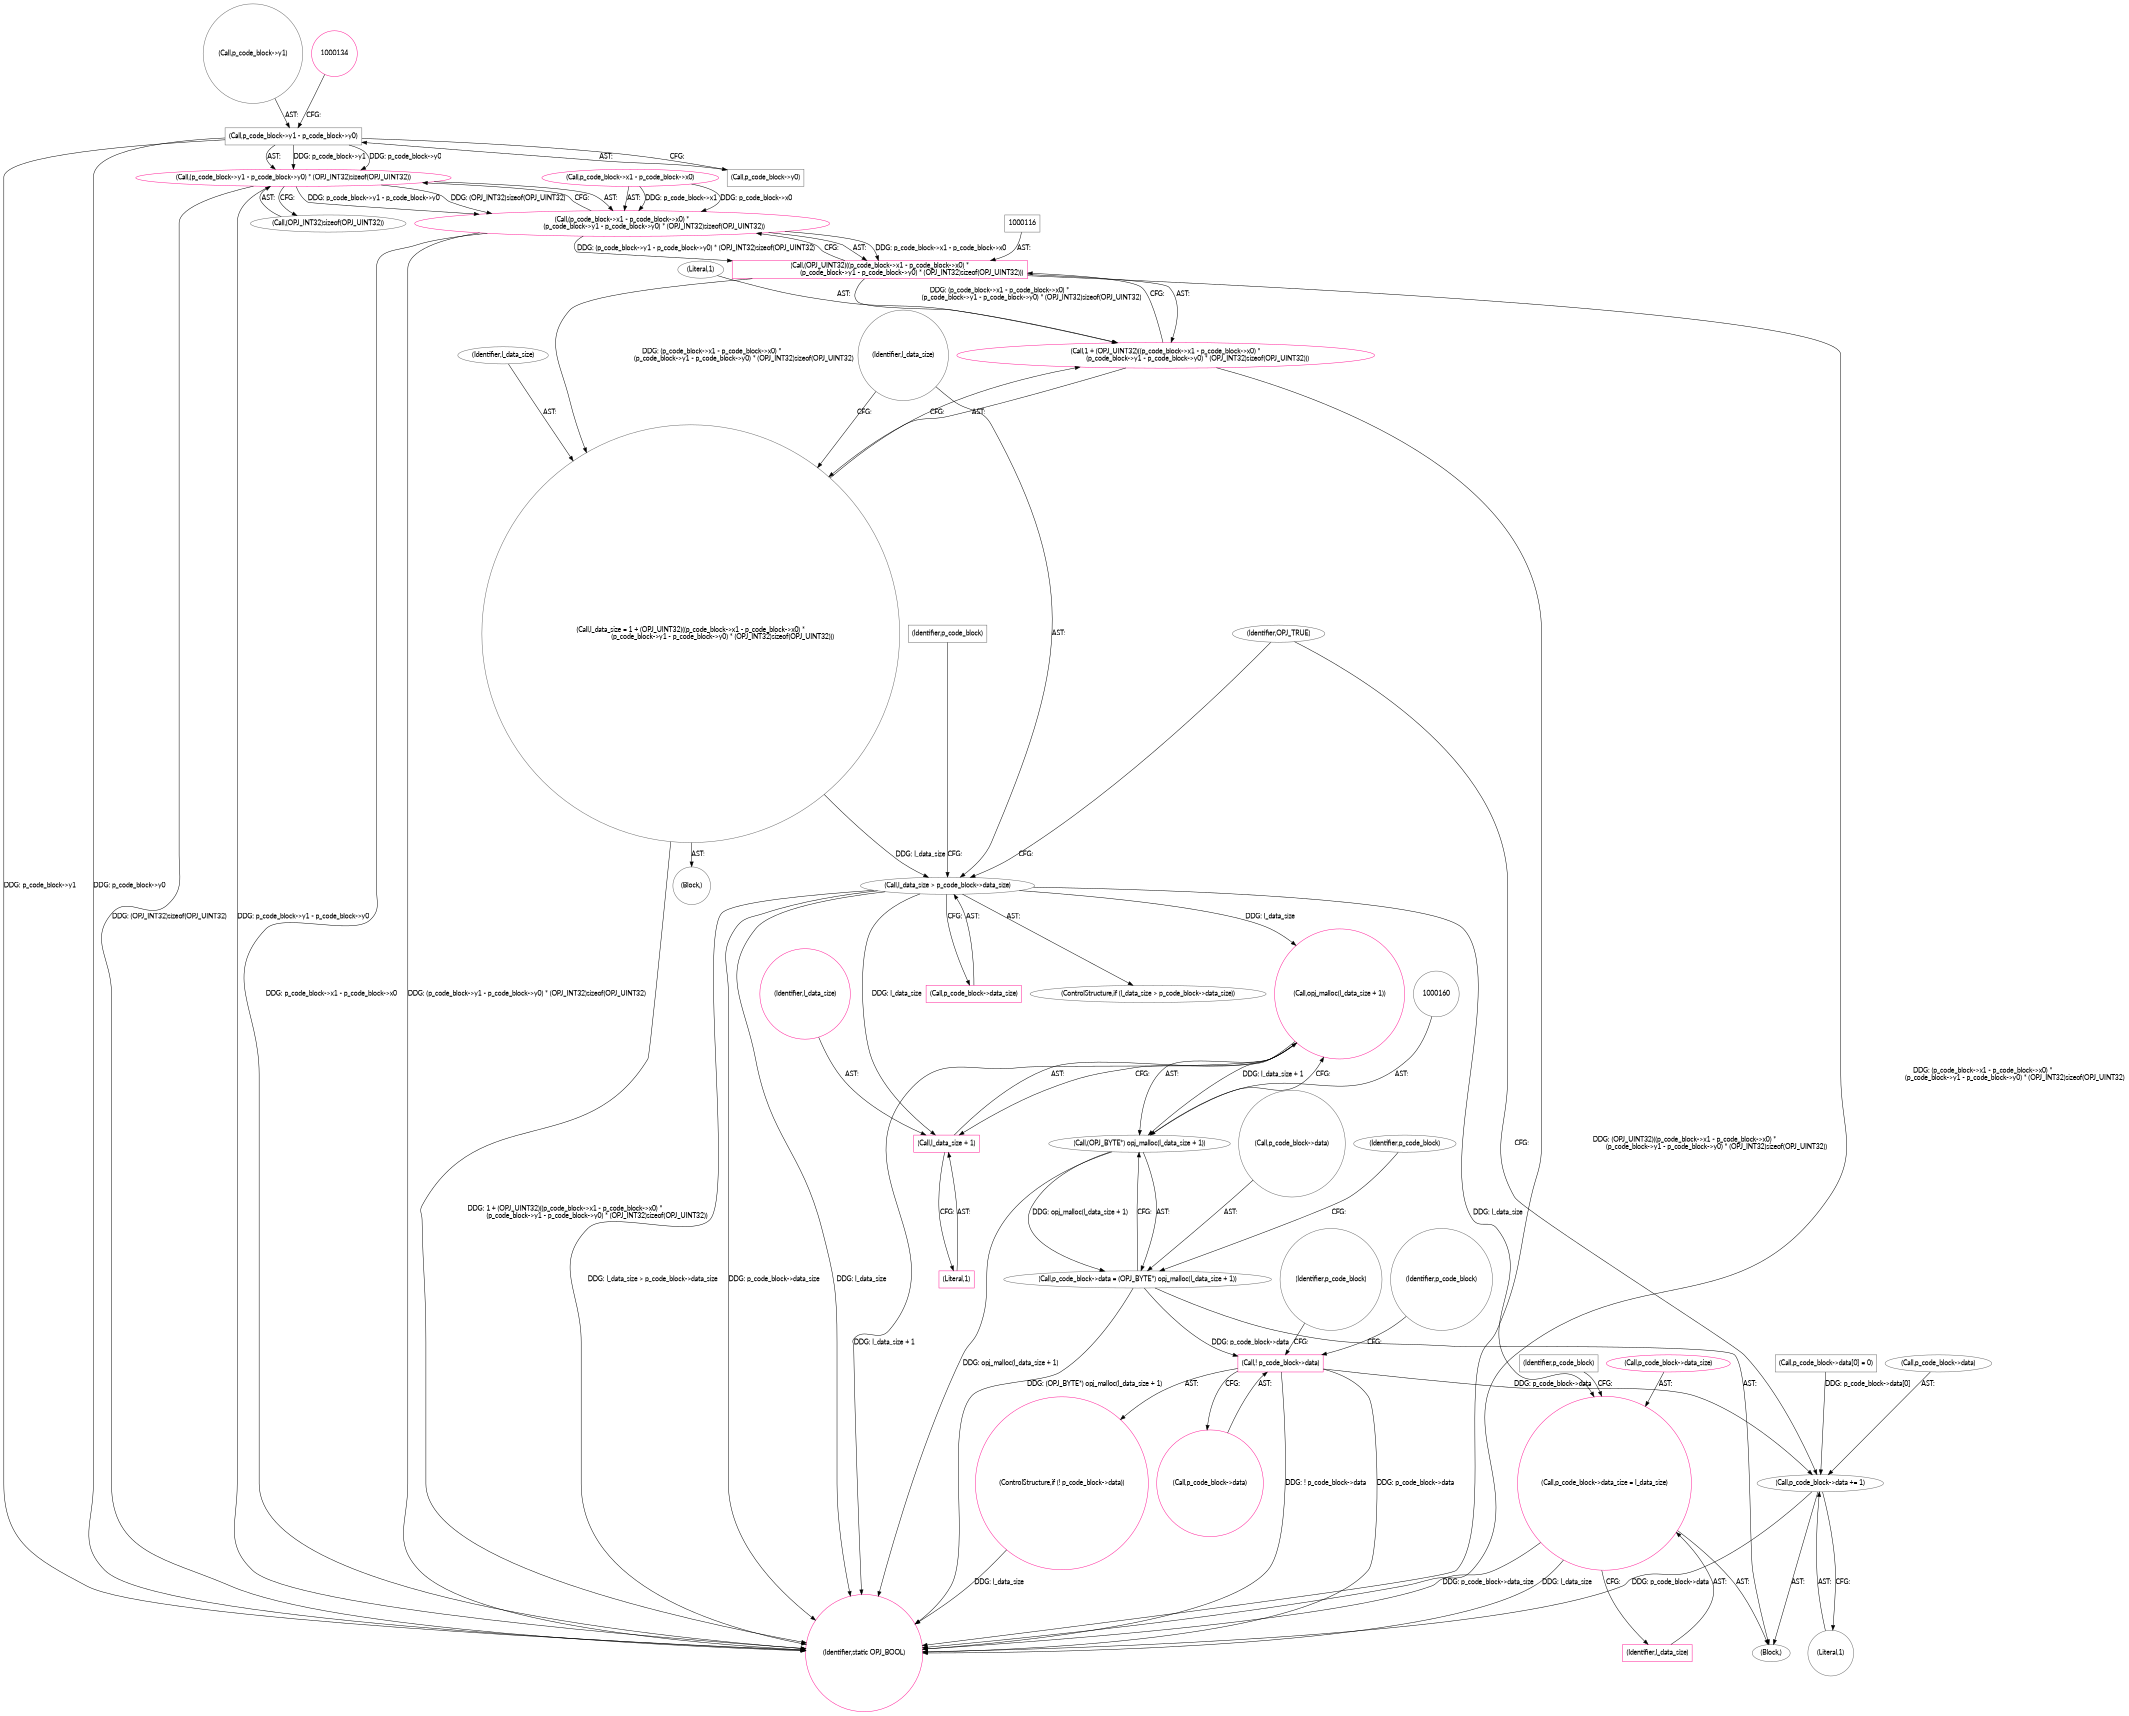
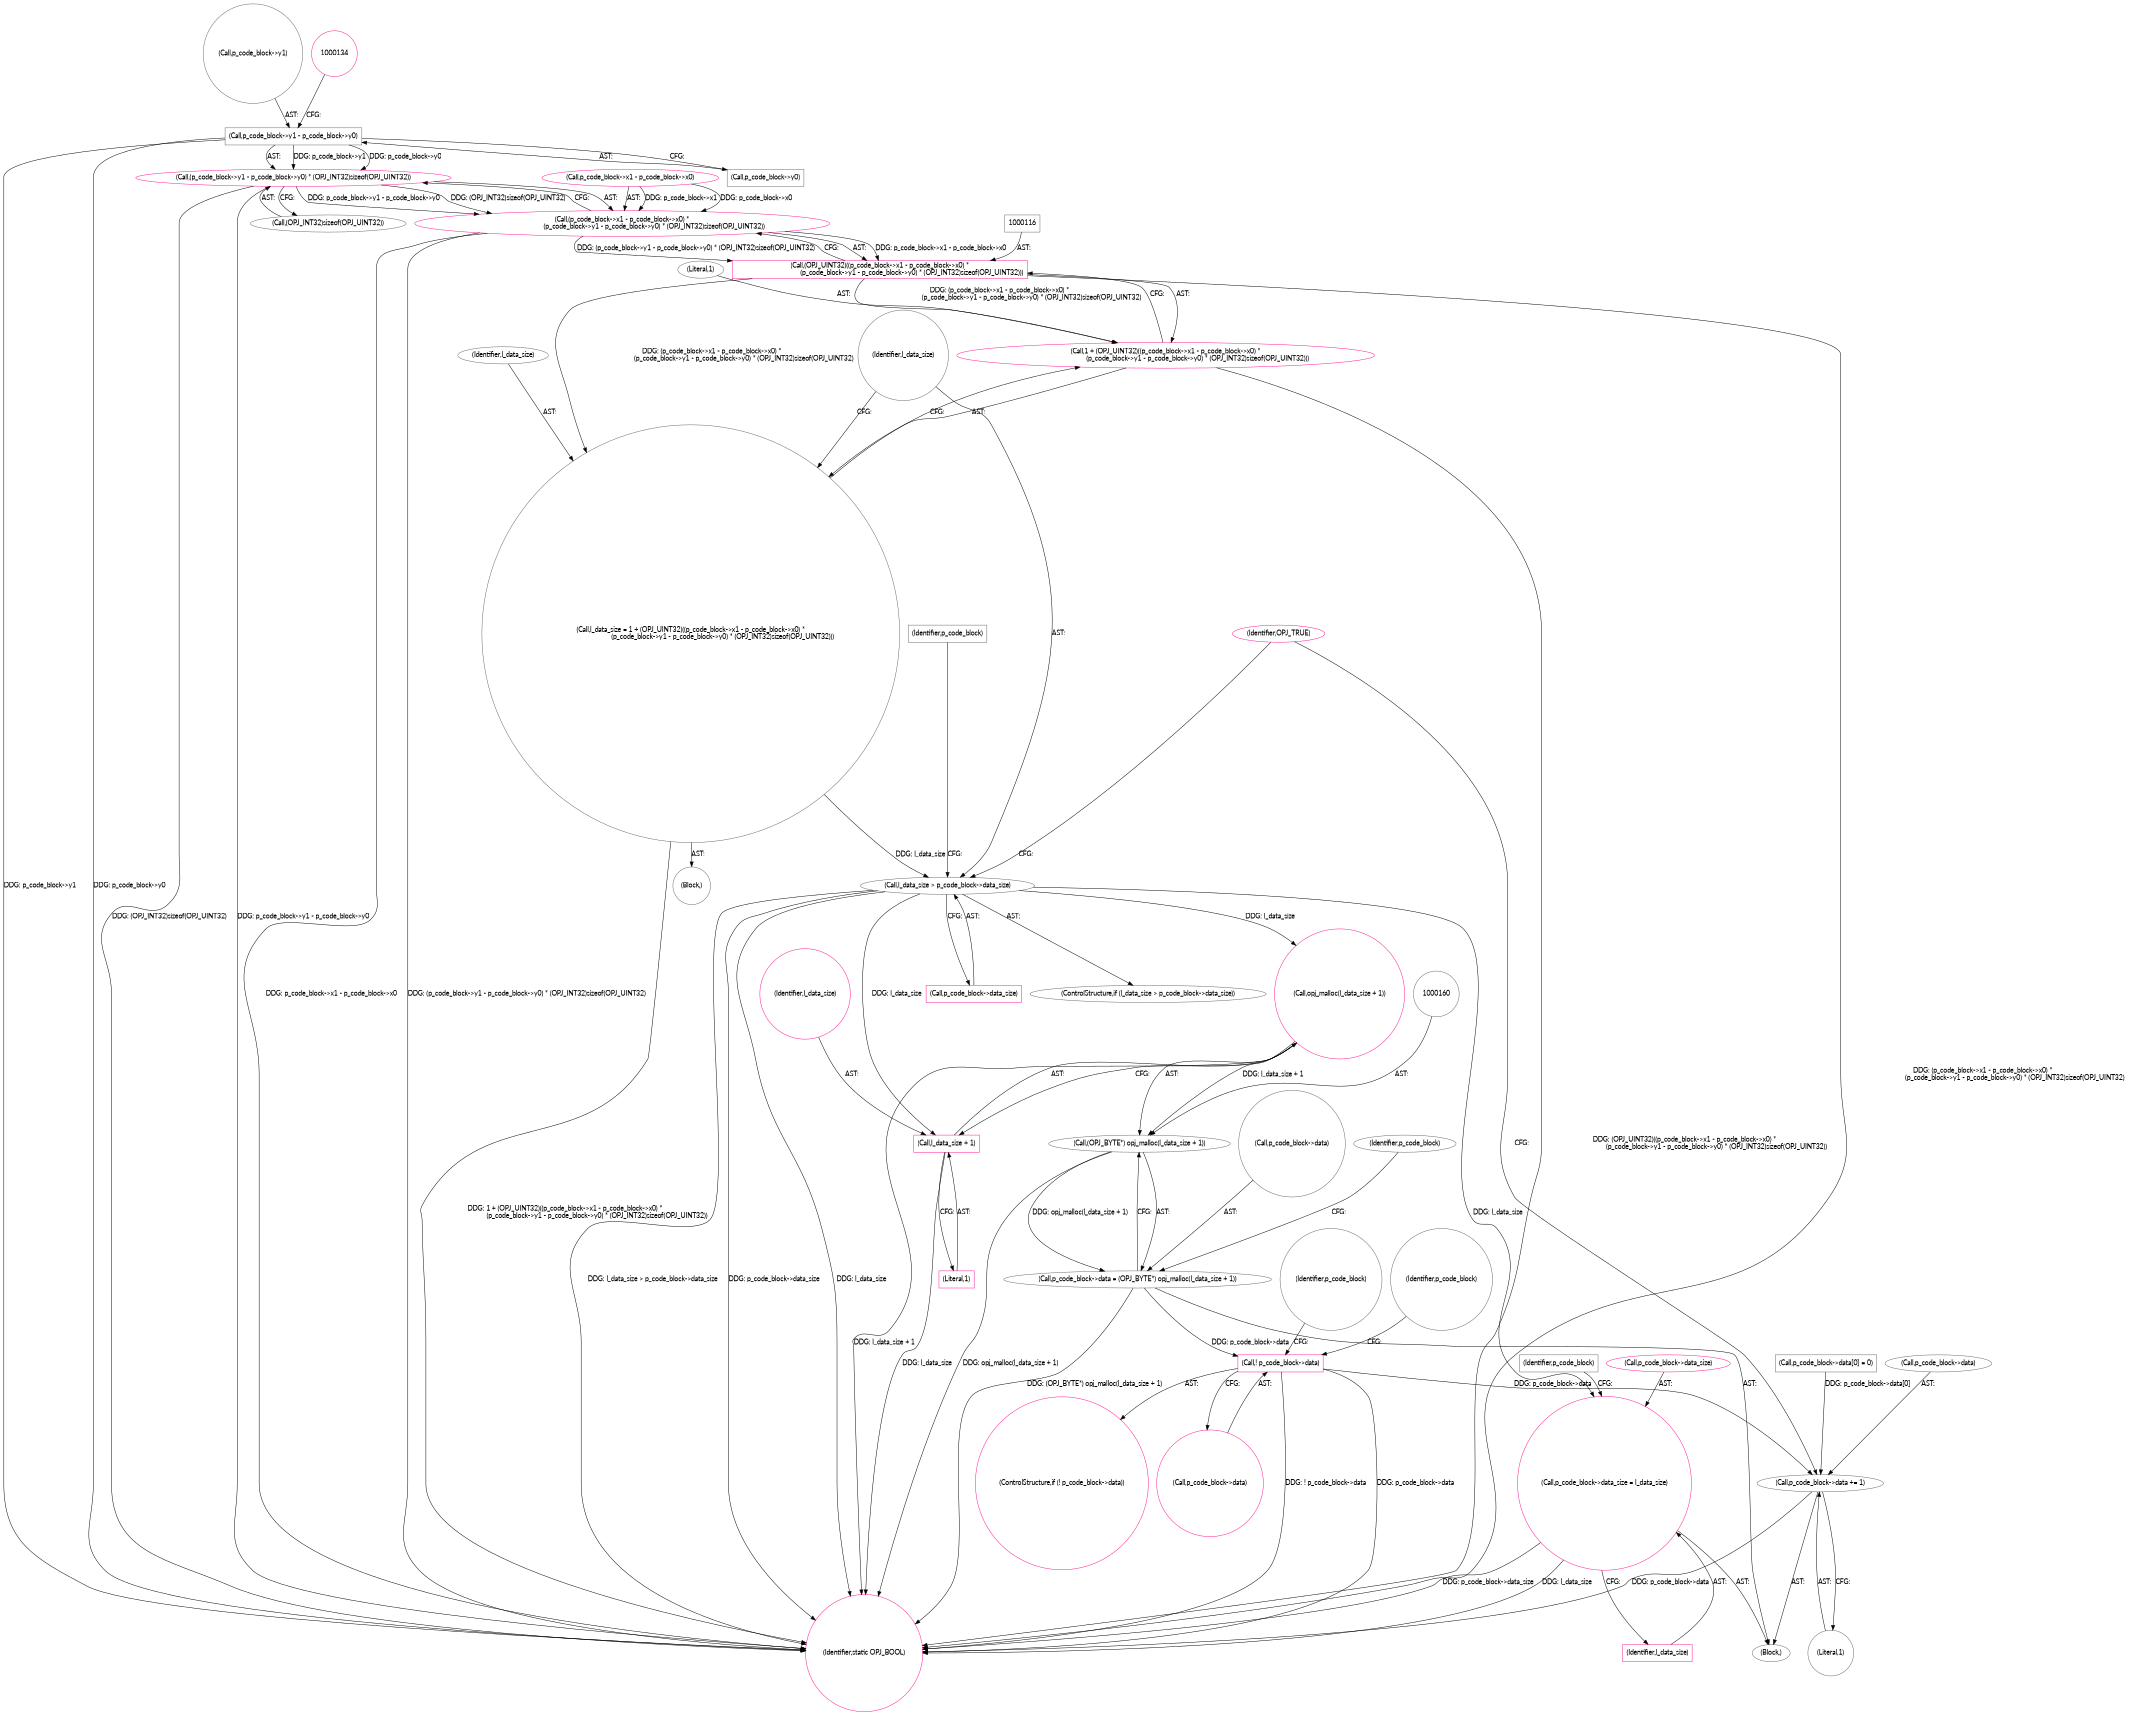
  digraph {
    fontname=Lato
    node [color=gray40 fontname=Lato shape=ellipse]
    edge [fontname=Lato]
    n1 [label="(Call,p_code_block->y1 - p_code_block->y0)" shape=box]
    n2 [color=deeppink label="(Call,(p_code_block->y1 - p_code_block->y0) * (OPJ_INT32)sizeof(OPJ_UINT32))"]
    n3 [label="(Call,p_code_block->y0)" shape=box]
    n4 [color=deeppink label="(Identifier,static OPJ_BOOL)" shape=circle]
    n5 [color=deeppink label="(Call,(p_code_block->x1 - p_code_block->x0) *\n                                    (p_code_block->y1 - p_code_block->y0) * (OPJ_INT32)sizeof(OPJ_UINT32))"]
    n6 [label="(Call,(OPJ_INT32)sizeof(OPJ_UINT32))"]
    n7 [color=deeppink label="(Call,(OPJ_UINT32)((p_code_block->x1 - p_code_block->x0) *\n                                    (p_code_block->y1 - p_code_block->y0) * (OPJ_INT32)sizeof(OPJ_UINT32)))" shape=box]
    n8 [label="(Call,l_data_size = 1 + (OPJ_UINT32)((p_code_block->x1 - p_code_block->x0) *\n                                    (p_code_block->y1 - p_code_block->y0) * (OPJ_INT32)sizeof(OPJ_UINT32)))" shape=circle]
    n9 [color=deeppink label="(Call,1 + (OPJ_UINT32)((p_code_block->x1 - p_code_block->x0) *\n                                    (p_code_block->y1 - p_code_block->y0) * (OPJ_INT32)sizeof(OPJ_UINT32)))"]
    n10 [label="(Call,l_data_size > p_code_block->data_size)"]
    n11 [label="(Block,)" shape=circle]
    n12 [color=deeppink label="(Call,opj_malloc(l_data_size + 1))" shape=circle]
    n13 [color=deeppink label="(Call,l_data_size + 1)" shape=box]
    n14 [color=deeppink label="(Call,p_code_block->data_size = l_data_size)" shape=circle]
    n15 [color=deeppink label="(Call,p_code_block->data_size)" shape=box]
    n16 [label="(ControlStructure,if (l_data_size > p_code_block->data_size))"]
    n17 [label="(Call,(OPJ_BYTE*) opj_malloc(l_data_size + 1))"]
    n18 [color=deeppink label="(Literal,1)" shape=box]
    n19 [label="(Block,)"]
    n20 [color=deeppink label="(Identifier,l_data_size)" shape=box]
    n21 [label="(Call,p_code_block->data = (OPJ_BYTE*) opj_malloc(l_data_size + 1))"]
    n22 [color=deeppink label="(Call,! p_code_block->data)" shape=box]
    n23 [label="(Call,p_code_block->data += 1)"]
    n24 [color=deeppink label="(ControlStructure,if (! p_code_block->data))" shape=circle]
    n25 [color=deeppink label="(Call,p_code_block->data)" shape=circle]
    n26 [label="(Literal,1)" shape=circle]
    n27 [color=deeppink label="(Call,p_code_block->data_size)"]
    n28 [label="(Call,p_code_block->data[0] = 0)" shape=box]
    n29 [label="(Literal,1)"]
    n30 [label="(Identifier,l_data_size)"]
    n31 [label="(Identifier,p_code_block)" shape=box]
    n32 [label="(Identifier,p_code_block)"]
    n33 [label="(Identifier,p_code_block)" shape=circle]
-   n34 [label="(Identifier,OPJ_TRUE)"]
+   n34 [color=deeppink label="(Identifier,OPJ_TRUE)"]
    n35 [color=deeppink label="(Call,p_code_block->x1 - p_code_block->x0)"]
    n36 [label="(Call,p_code_block->data)" shape=circle]
    n37 [label="(Identifier,l_data_size)" shape=circle]
    n38 [label="(Call,p_code_block->y1)" shape=circle]
    n39 [color=deeppink label="(Identifier,l_data_size)" shape=circle]
    n40 [label="(Call,p_code_block->data)"]
    n41 [label="(Identifier,p_code_block)" shape=circle]
    n42 [label="(Identifier,p_code_block)" shape=box]
    1000134 [color=deeppink shape=circle]
    1000116 [shape=box]
    1000160 [shape=circle]
    n1 -> n2 [label="AST: "]
    n1 -> n2 [label="DDG: p_code_block->y1"]
    n1 -> n2 [label="DDG: p_code_block->y0"]
    n1 -> n3 [label="CFG: "]
    n1 -> n4 [label="DDG: p_code_block->y1"]
    n1 -> n4 [label="DDG: p_code_block->y0"]
    n2 -> n4 [label="DDG: (OPJ_INT32)sizeof(OPJ_UINT32)"]
    n2 -> n4 [label="DDG: p_code_block->y1 - p_code_block->y0"]
    n2 -> n5 [label="AST: "]
    n2 -> n5 [label="DDG: p_code_block->y1 - p_code_block->y0"]
    n2 -> n5 [label="DDG: (OPJ_INT32)sizeof(OPJ_UINT32)"]
    n2 -> n6 [label="CFG: "]
    n3 -> n1 [label="AST: "]
    n5 -> n2 [label="CFG: "]
    n5 -> n4 [label="DDG: (p_code_block->y1 - p_code_block->y0) * (OPJ_INT32)sizeof(OPJ_UINT32)"]
    n5 -> n4 [label="DDG: p_code_block->x1 - p_code_block->x0"]
    n5 -> n7 [label="AST: "]
    n5 -> n7 [label="DDG: p_code_block->x1 - p_code_block->x0"]
    n5 -> n7 [label="DDG: (p_code_block->y1 - p_code_block->y0) * (OPJ_INT32)sizeof(OPJ_UINT32)"]
    n6 -> n2 [label="AST: "]
    n7 -> n4 [label="DDG: (p_code_block->x1 - p_code_block->x0) *\n                                    (p_code_block->y1 - p_code_block->y0) * (OPJ_INT32)sizeof(OPJ_UINT32)"]
    n7 -> n5 [label="CFG: "]
    n7 -> n8 [label="DDG: (p_code_block->x1 - p_code_block->x0) *\n                                    (p_code_block->y1 - p_code_block->y0) * (OPJ_INT32)sizeof(OPJ_UINT32)"]
    n7 -> n9 [label="AST: "]
    n7 -> n9 [label="DDG: (p_code_block->x1 - p_code_block->x0) *\n                                    (p_code_block->y1 - p_code_block->y0) * (OPJ_INT32)sizeof(OPJ_UINT32)"]
    n8 -> n4 [label="DDG: 1 + (OPJ_UINT32)((p_code_block->x1 - p_code_block->x0) *\n                                    (p_code_block->y1 - p_code_block->y0) * (OPJ_INT32)sizeof(OPJ_UINT32))"]
    n8 -> n9 [label="CFG: "]
    n8 -> n10 [label="DDG: l_data_size"]
    n8 -> n11 [label="AST: "]
    n9 -> n4 [label="DDG: (OPJ_UINT32)((p_code_block->x1 - p_code_block->x0) *\n                                    (p_code_block->y1 - p_code_block->y0) * (OPJ_INT32)sizeof(OPJ_UINT32))"]
    n9 -> n7 [label="CFG: "]
    n9 -> n8 [label="AST: "]
    n10 -> n4 [label="DDG: l_data_size"]
    n10 -> n4 [label="DDG: l_data_size > p_code_block->data_size"]
    n10 -> n4 [label="DDG: p_code_block->data_size"]
    n10 -> n12 [label="DDG: l_data_size"]
    n10 -> n13 [label="DDG: l_data_size"]
    n10 -> n14 [label="DDG: l_data_size"]
    n10 -> n15 [label="CFG: "]
    n10 -> n16 [label="AST: "]
    n12 -> n4 [label="DDG: l_data_size + 1"]
    n12 -> n13 [label="CFG: "]
    n12 -> n17 [label="AST: "]
    n12 -> n17 [label="DDG: l_data_size + 1"]
-   n24 -> n4 [label="DDG: l_data_size"]
+   n13 -> n4 [label="DDG: l_data_size"]
    n13 -> n12 [label="AST: "]
    n13 -> n18 [label="CFG: "]
    n14 -> n4 [label="DDG: p_code_block->data_size"]
    n14 -> n4 [label="DDG: l_data_size"]
    n14 -> n19 [label="AST: "]
    n14 -> n20 [label="CFG: "]
    n15 -> n10 [label="AST: "]
    n17 -> n4 [label="DDG: opj_malloc(l_data_size + 1)"]
-   n17 -> n12 [label="CFG: "]
    n17 -> n21 [label="AST: "]
    n17 -> n21 [label="DDG: opj_malloc(l_data_size + 1)"]
    n18 -> n13 [label="AST: "]
    n20 -> n14 [label="AST: "]
    n21 -> n4 [label="DDG: (OPJ_BYTE*) opj_malloc(l_data_size + 1)"]
    n21 -> n17 [label="CFG: "]
    n21 -> n19 [label="AST: "]
    n21 -> n22 [label="DDG: p_code_block->data"]
    n22 -> n4 [label="DDG: ! p_code_block->data"]
    n22 -> n4 [label="DDG: p_code_block->data"]
    n22 -> n23 [label="DDG: p_code_block->data"]
    n22 -> n24 [label="AST: "]
    n22 -> n25 [label="CFG: "]
    n23 -> n4 [label="DDG: p_code_block->data"]
    n23 -> n19 [label="AST: "]
    n23 -> n26 [label="CFG: "]
    n25 -> n22 [label="AST: "]
    n26 -> n23 [label="AST: "]
    n27 -> n14 [label="AST: "]
    n28 -> n23 [label="DDG: p_code_block->data[0]"]
    n29 -> n9 [label="AST: "]
    n30 -> n8 [label="AST: "]
    n31 -> n10 [label="CFG: "]
    n32 -> n21 [label="CFG: "]
    n33 -> n22 [label="CFG: "]
    n34 -> n10 [label="CFG: "]
    n34 -> n23 [label="CFG: "]
    n35 -> n5 [label="AST: "]
    n35 -> n5 [label="DDG: p_code_block->x1"]
    n35 -> n5 [label="DDG: p_code_block->x0"]
    n36 -> n21 [label="AST: "]
    n37 -> n8 [label="CFG: "]
    n37 -> n10 [label="AST: "]
    n38 -> n1 [label="AST: "]
    n39 -> n13 [label="AST: "]
    n40 -> n23 [label="AST: "]
    n41 -> n22 [label="CFG: "]
    n42 -> n14 [label="CFG: "]
    1000134 -> n1 [label="CFG: "]
    1000116 -> n7 [label="AST: "]
    1000160 -> n17 [label="AST: "]
  }
